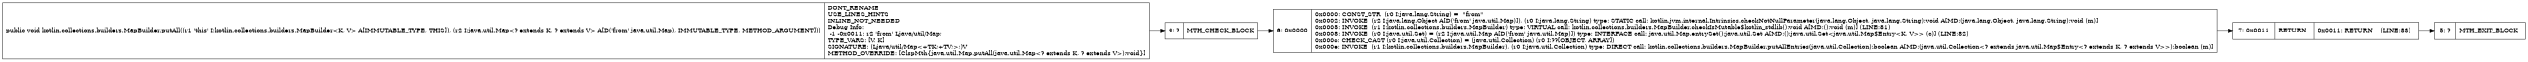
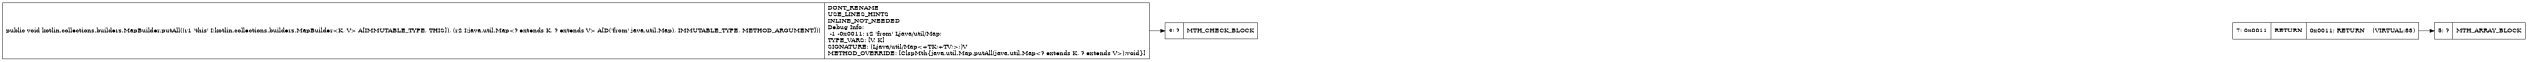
  digraph {
    rankdir=LR
    node [shape=record]
    n1 [label="{4\:\ ?|MTH_CHECK_BLOCK\l}"]
-   n2 [label="{6\:\ 0x0000|0x0000: CONST_STR  (r0 I:java.lang.String) =  \"from\" \l0x0002: INVOKE  (r2 I:java.lang.Object A[D('from' java.util.Map)]), (r0 I:java.lang.String) type: STATIC call: kotlin.jvm.internal.Intrinsics.checkNotNullParameter(java.lang.Object, java.lang.String):void A[MD:(java.lang.Object, java.lang.String):void (m)]\l0x0005: INVOKE  (r1 I:kotlin.collections.builders.MapBuilder) type: VIRTUAL call: kotlin.collections.builders.MapBuilder.checkIsMutable$kotlin_stdlib():void A[MD:():void (m)] (LINE:81)\l0x0008: INVOKE  (r0 I:java.util.Set) = (r2 I:java.util.Map A[D('from' java.util.Map)]) type: INTERFACE call: java.util.Map.entrySet():java.util.Set A[MD:():java.util.Set\<java.util.Map$Entry\<K, V\>\> (c)] (LINE:82)\l0x000c: CHECK_CAST (r0 I:java.util.Collection) = (java.util.Collection) (r0 I:??[OBJECT, ARRAY]) \l0x000e: INVOKE  (r1 I:kotlin.collections.builders.MapBuilder), (r0 I:java.util.Collection) type: DIRECT call: kotlin.collections.builders.MapBuilder.putAllEntries(java.util.Collection):boolean A[MD:(java.util.Collection\<? extends java.util.Map$Entry\<? extends K, ? extends V\>\>):boolean (m)]\l}"]
-   n3 [label="{7\:\ 0x0011|RETURN\l|0x0011: RETURN    (LINE:83)\l}"]
-   n4 [label="{5\:\ ?|MTH_EXIT_BLOCK\l}"]
+   n3 [label="{7\:\ 0x0011|RETURN\l|0x0011: RETURN    (VIRTUAL:83)\l}"]
+   n4 [label="{5\:\ ?|MTH_ARRAY_BLOCK\l}"]
    n5 [label="{public void kotlin.collections.builders.MapBuilder.putAll((r1 'this' I:kotlin.collections.builders.MapBuilder\<K, V\> A[IMMUTABLE_TYPE, THIS]), (r2 I:java.util.Map\<? extends K, ? extends V\> A[D('from' java.util.Map), IMMUTABLE_TYPE, METHOD_ARGUMENT]))  | DONT_RENAME\lUSE_LINES_HINTS\lINLINE_NOT_NEEDED\lDebug Info:\l  \-1 \-0x0011: r2 'from' Ljava\/util\/Map;\lTYPE_VARS: [V, K]\lSIGNATURE: (Ljava\/util\/Map\<+TK;+TV;\>;)V\lMETHOD_OVERRIDE: [ClspMth\{java.util.Map.putAll(java.util.Map\<? extends K, ? extends V\>):void\}]\l}"]
-   n1 -> n2
-   n2 -> n3
    n3 -> n4
    n5 -> n1
  }
